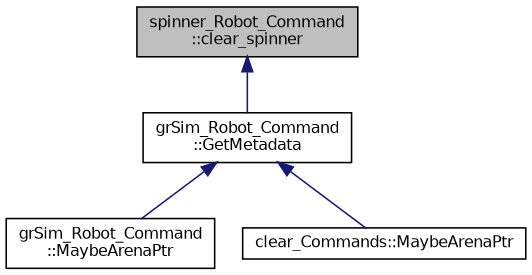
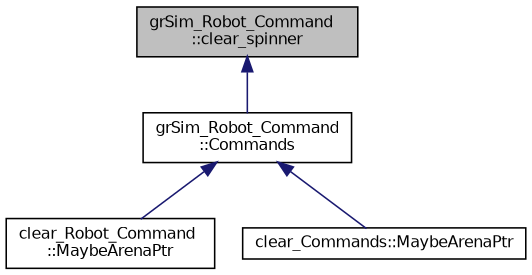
  digraph {
    rankdir=TB
    node [color=black fillcolor=white fontname=Helvetica fontsize=10 shape=record style=filled]
    edge [color=midnightblue dir=back fontname=Helvetica fontsize=10 labelfontname=Helvetica labelfontsize=10 style=solid]
-   n1 [fillcolor=grey75 fontcolor=black height=0.2 label="spinner_Robot_Command\l::clear_spinner" width=0.4]
-   n2 [height=0.2 label="grSim_Robot_Command\l::GetMetadata" width=0.4]
-   n3 [height=0.2 label="grSim_Robot_Command\l::MaybeArenaPtr" width=0.4]
+   n1 [fillcolor=grey75 fontcolor=black height=0.2 label="grSim_Robot_Command\l::clear_spinner" width=0.4]
+   n2 [height=0.2 label="grSim_Robot_Command\l::Commands" width=0.4]
+   n3 [height=0.2 label="clear_Robot_Command\l::MaybeArenaPtr" width=0.4]
    n4 [height=0.2 label="clear_Commands::MaybeArenaPtr" width=0.4]
    n1 -> n2
    n2 -> n3
    n2 -> n4
  }
